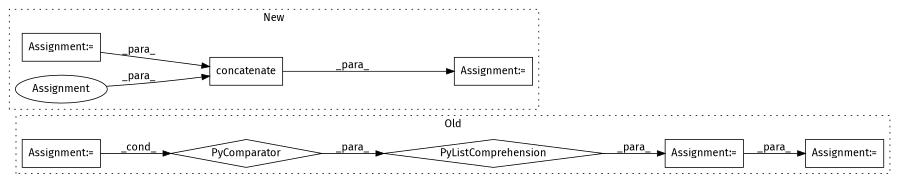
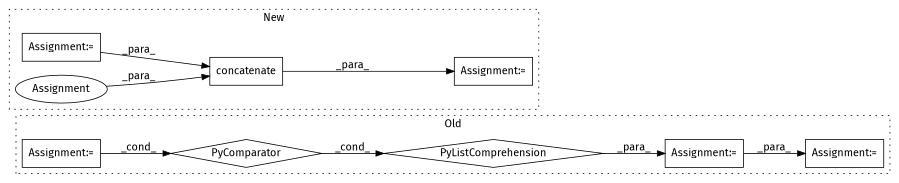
  digraph {
    fontname="Fira Sans"
    rankdir=LR
    node [a=7 fontname="Fira Sans" l=1 s=1940 shape=box]
    edge [fontname="Fira Sans"]
    n1 [a=109 l=140 label=PyListComprehension s=1840 shape=diamond]
    n2 [l=32 label="Assignment:="]
    n3 [a=113 l=32 label=PyComparator shape=diamond]
    n4 [label="Assignment:=" s=2230]
    n5 [l=14 label="Assignment:=" s=1826]
    n6 [a=32 l="12,1" label=concatenate s="2206,2304"]
    n7 [label="Assignment:=" s=1795]
    n8 [label="Assignment:=" s=2199]
    n9 [a=34 label=Assignment s=2303 shape=ellipse]
    subgraph cluster_1 {
      label=Old
      style=dotted
      n1
      n2
      n3
      n4
      n5
    }
    subgraph cluster_2 {
      label=New
      style=dotted
      n6
      n7
      n8
      n9
    }
    n1 -> n5 [label=_para_]
    n2 -> n3 [label=_cond_]
-   n3 -> n1 [label=_para_]
+   n3 -> n1 [label=_cond_]
    n5 -> n4 [label=_para_]
    n6 -> n8 [label=_para_]
    n7 -> n6 [label=_para_]
    n9 -> n6 [label=_para_]
  }
